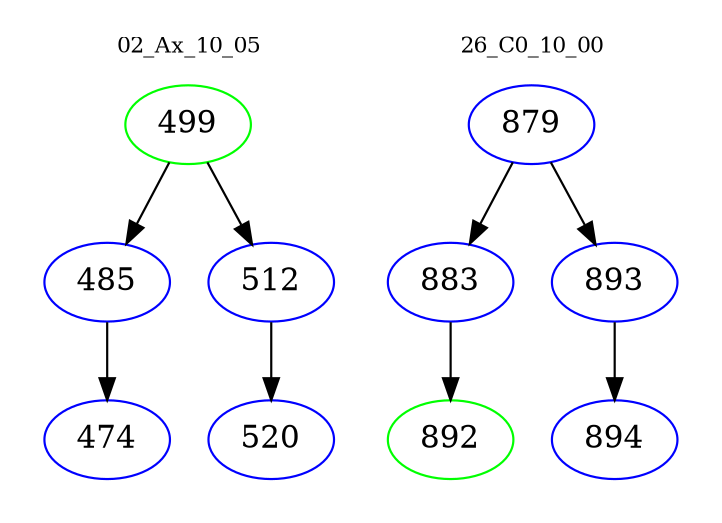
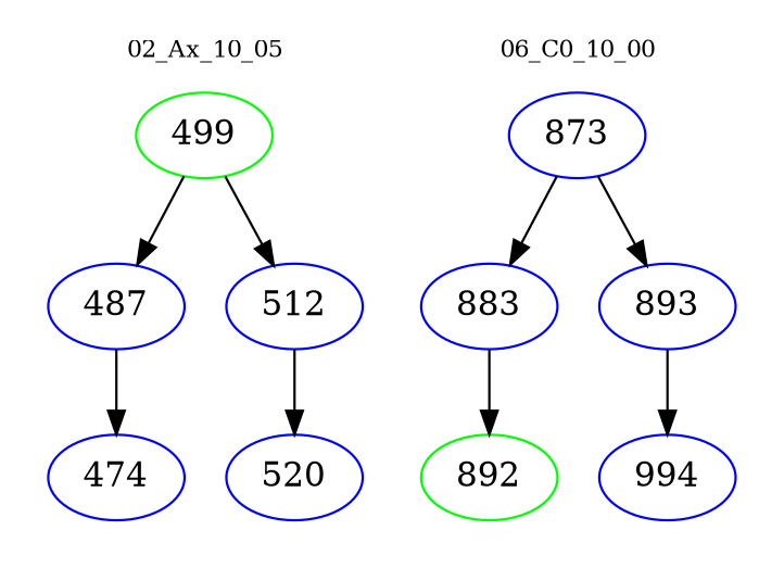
  digraph {
    node [color=blue]
    edge [color=black]
    n1 [color=green label=499]
-   n2 [label=485]
+   n2 [label=487]
    n3 [label=512]
    n4 [label=474]
    n5 [label=520]
-   n6 [label=879]
+   n6 [label=873]
    n7 [label=883]
    n8 [label=893]
    n9 [color=green label=892]
-   n10 [label=894]
+   n10 [label=994]
    subgraph cluster_1 {
      color=white
      fontsize=10
      label="02_Ax_10_05"
      n1
      n2
      n3
      n4
      n5
    }
    subgraph cluster_2 {
      color=white
      fontsize=10
-     label="26_C0_10_00"
+     label="06_C0_10_00"
      n6
      n7
      n8
      n9
      n10
    }
    n1 -> n2
    n1 -> n3
    n2 -> n4
    n3 -> n5
    n6 -> n7
    n6 -> n8
    n7 -> n9
    n8 -> n10
  }
